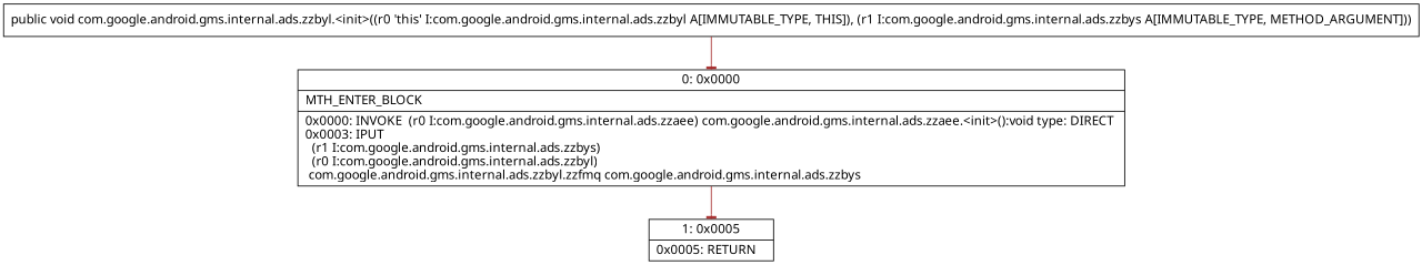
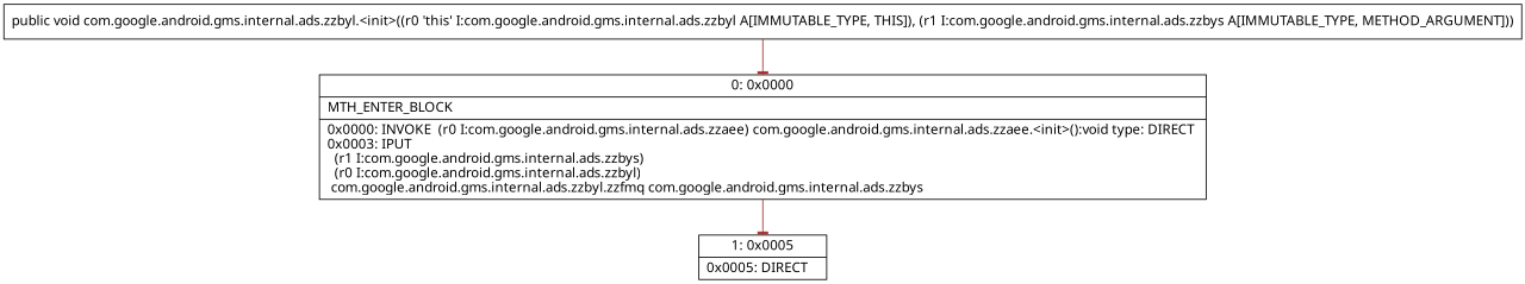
  digraph {
    fontname="Noto Sans"
    node [shape=record fontname="Noto Sans"]
    edge [color=brown arrowhead=tee fontname="Noto Sans"]
    n1 [label="{0\:\ 0x0000|MTH_ENTER_BLOCK\l|0x0000: INVOKE  (r0 I:com.google.android.gms.internal.ads.zzaee) com.google.android.gms.internal.ads.zzaee.\<init\>():void type: DIRECT \l0x0003: IPUT  \l  (r1 I:com.google.android.gms.internal.ads.zzbys)\l  (r0 I:com.google.android.gms.internal.ads.zzbyl)\l com.google.android.gms.internal.ads.zzbyl.zzfmq com.google.android.gms.internal.ads.zzbys \l}"]
-   n2 [label="{1\:\ 0x0005|0x0005: RETURN   \l}"]
+   n2 [label="{1\:\ 0x0005|0x0005: DIRECT   \l}"]
    n3 [label="{public void com.google.android.gms.internal.ads.zzbyl.\<init\>((r0 'this' I:com.google.android.gms.internal.ads.zzbyl A[IMMUTABLE_TYPE, THIS]), (r1 I:com.google.android.gms.internal.ads.zzbys A[IMMUTABLE_TYPE, METHOD_ARGUMENT])) }"]
    n1 -> n2
    n3 -> n1
  }
